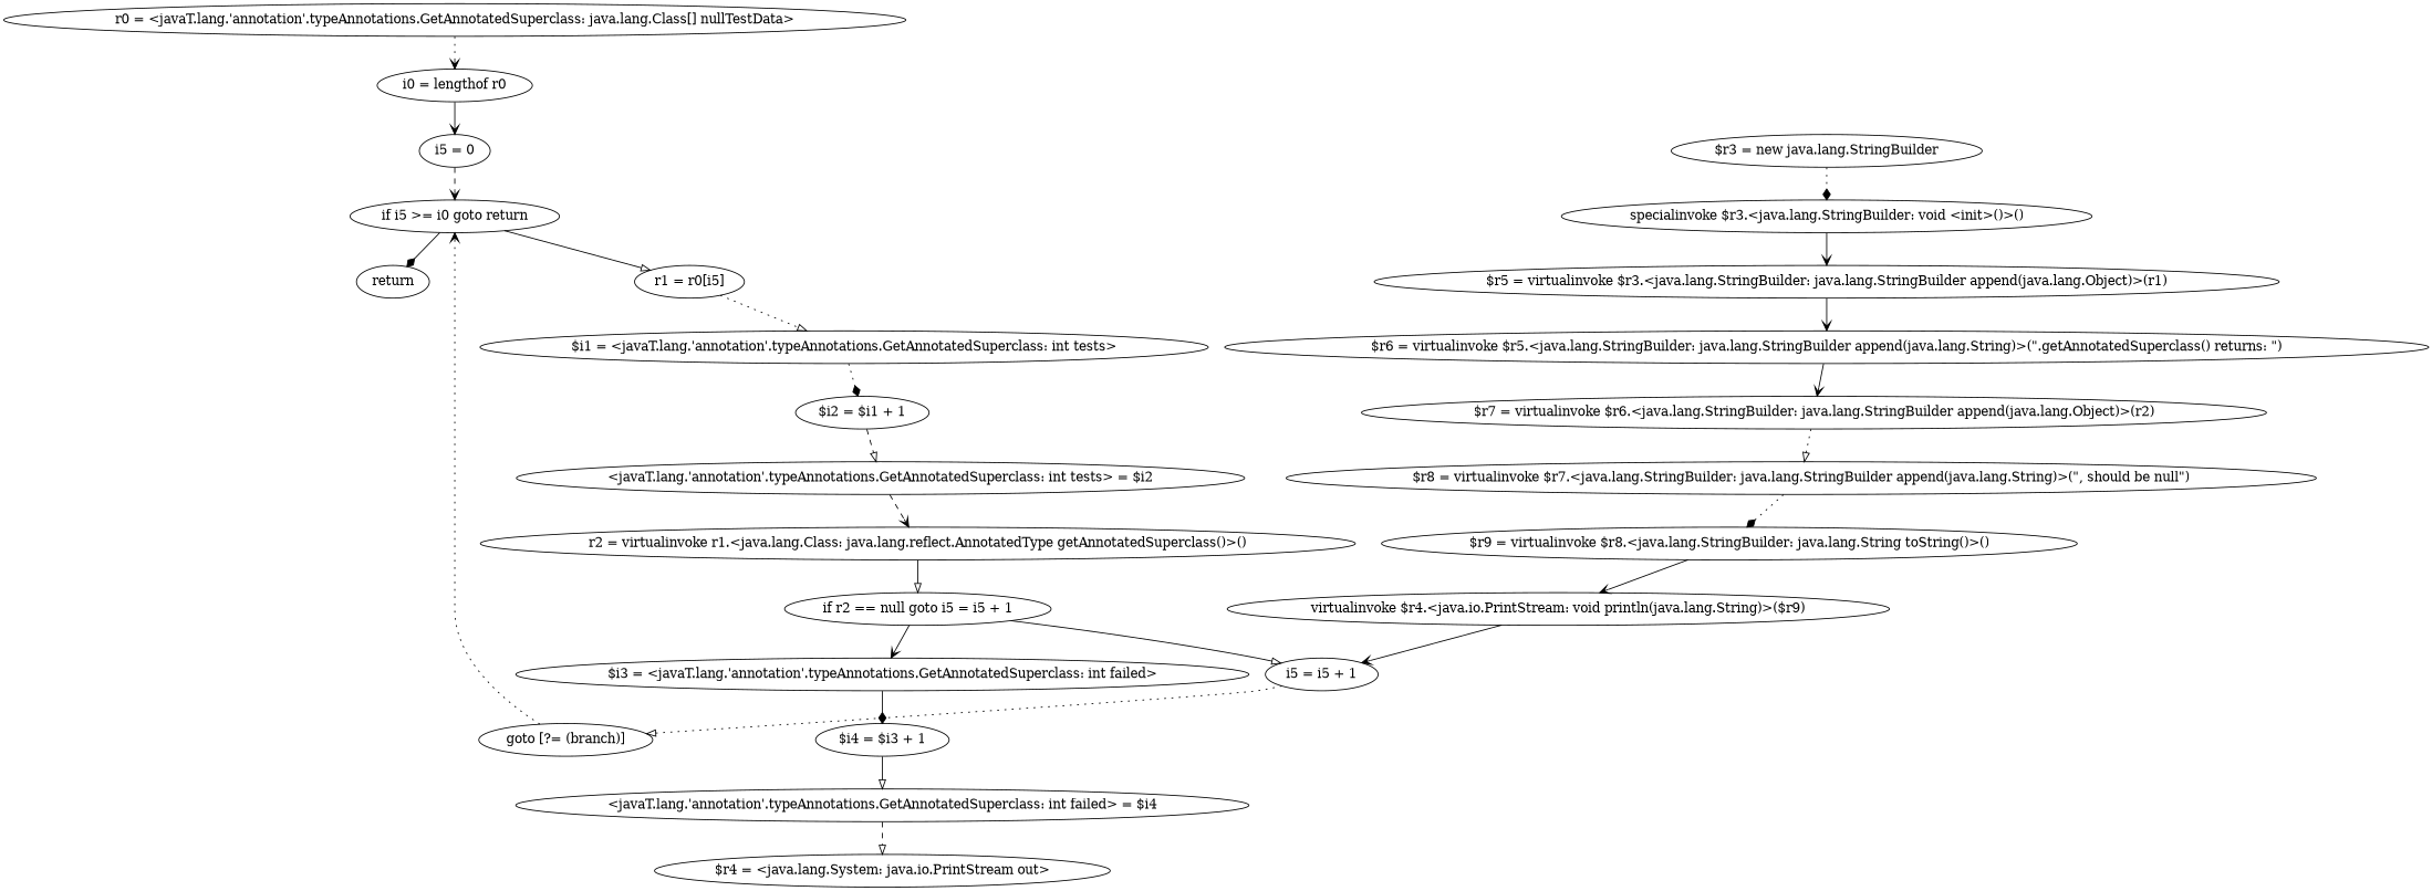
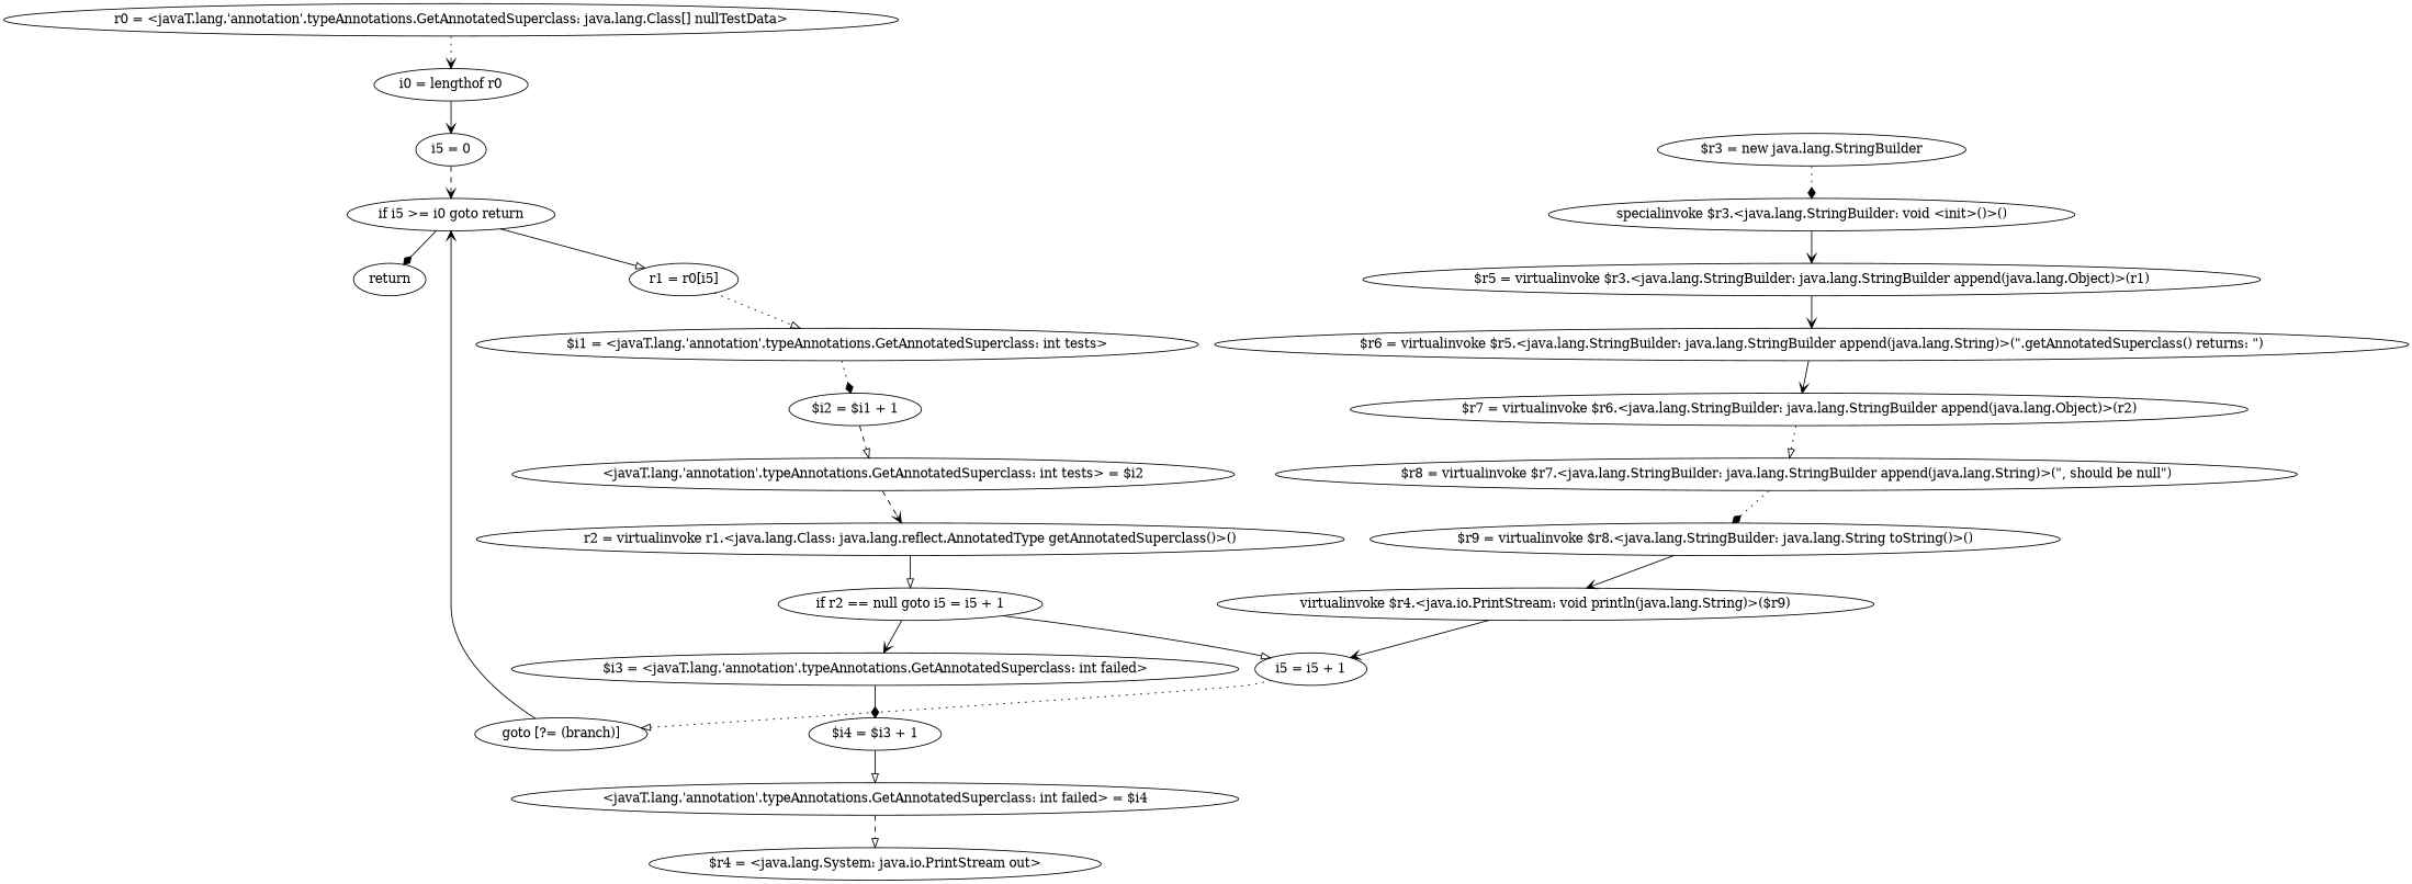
  digraph {
    edge [arrowhead=vee style=solid]
    "r0 = <javaT.lang.'annotation'.typeAnnotations.GetAnnotatedSuperclass: java.lang.Class[] nullTestData>"
    "i0 = lengthof r0"
    "i5 = 0"
    "if i5 >= i0 goto return"
    "r1 = r0[i5]"
    return
    "$i1 = <javaT.lang.'annotation'.typeAnnotations.GetAnnotatedSuperclass: int tests>"
    "$i2 = $i1 + 1"
    "<javaT.lang.'annotation'.typeAnnotations.GetAnnotatedSuperclass: int tests> = $i2"
    "r2 = virtualinvoke r1.<java.lang.Class: java.lang.reflect.AnnotatedType getAnnotatedSuperclass()>()"
    "if r2 == null goto i5 = i5 + 1"
    "$i3 = <javaT.lang.'annotation'.typeAnnotations.GetAnnotatedSuperclass: int failed>"
    "i5 = i5 + 1"
    "$i4 = $i3 + 1"
    "goto [?= (branch)]"
    "<javaT.lang.'annotation'.typeAnnotations.GetAnnotatedSuperclass: int failed> = $i4"
    "$r4 = <java.lang.System: java.io.PrintStream out>"
    "$r3 = new java.lang.StringBuilder"
    "specialinvoke $r3.<java.lang.StringBuilder: void <init>()>()"
    "$r5 = virtualinvoke $r3.<java.lang.StringBuilder: java.lang.StringBuilder append(java.lang.Object)>(r1)"
    "$r6 = virtualinvoke $r5.<java.lang.StringBuilder: java.lang.StringBuilder append(java.lang.String)>(\".getAnnotatedSuperclass() returns: \")"
    "$r7 = virtualinvoke $r6.<java.lang.StringBuilder: java.lang.StringBuilder append(java.lang.Object)>(r2)"
    "$r8 = virtualinvoke $r7.<java.lang.StringBuilder: java.lang.StringBuilder append(java.lang.String)>(\", should be null\")"
    "$r9 = virtualinvoke $r8.<java.lang.StringBuilder: java.lang.String toString()>()"
    "virtualinvoke $r4.<java.io.PrintStream: void println(java.lang.String)>($r9)"
    "r0 = <javaT.lang.'annotation'.typeAnnotations.GetAnnotatedSuperclass: java.lang.Class[] nullTestData>" -> "i0 = lengthof r0" [style=dotted]
    "i0 = lengthof r0" -> "i5 = 0"
    "i5 = 0" -> "if i5 >= i0 goto return" [style=dashed]
    "if i5 >= i0 goto return" -> "r1 = r0[i5]" [arrowhead=onormal]
    "if i5 >= i0 goto return" -> return [arrowhead=diamond]
    "r1 = r0[i5]" -> "$i1 = <javaT.lang.'annotation'.typeAnnotations.GetAnnotatedSuperclass: int tests>" [arrowhead=onormal style=dotted]
    "$i1 = <javaT.lang.'annotation'.typeAnnotations.GetAnnotatedSuperclass: int tests>" -> "$i2 = $i1 + 1" [arrowhead=diamond style=dotted]
    "$i2 = $i1 + 1" -> "<javaT.lang.'annotation'.typeAnnotations.GetAnnotatedSuperclass: int tests> = $i2" [arrowhead=onormal style=dashed]
    "<javaT.lang.'annotation'.typeAnnotations.GetAnnotatedSuperclass: int tests> = $i2" -> "r2 = virtualinvoke r1.<java.lang.Class: java.lang.reflect.AnnotatedType getAnnotatedSuperclass()>()" [style=dashed]
    "r2 = virtualinvoke r1.<java.lang.Class: java.lang.reflect.AnnotatedType getAnnotatedSuperclass()>()" -> "if r2 == null goto i5 = i5 + 1" [arrowhead=onormal]
    "if r2 == null goto i5 = i5 + 1" -> "$i3 = <javaT.lang.'annotation'.typeAnnotations.GetAnnotatedSuperclass: int failed>"
    "if r2 == null goto i5 = i5 + 1" -> "i5 = i5 + 1" [arrowhead=onormal]
    "$i3 = <javaT.lang.'annotation'.typeAnnotations.GetAnnotatedSuperclass: int failed>" -> "$i4 = $i3 + 1" [arrowhead=diamond]
    "i5 = i5 + 1" -> "goto [?= (branch)]" [arrowhead=onormal style=dotted]
    "$i4 = $i3 + 1" -> "<javaT.lang.'annotation'.typeAnnotations.GetAnnotatedSuperclass: int failed> = $i4" [arrowhead=onormal]
-   "goto [?= (branch)]" -> "if i5 >= i0 goto return" [style=dotted]
+   "goto [?= (branch)]" -> "if i5 >= i0 goto return"
    "<javaT.lang.'annotation'.typeAnnotations.GetAnnotatedSuperclass: int failed> = $i4" -> "$r4 = <java.lang.System: java.io.PrintStream out>" [arrowhead=onormal style=dashed]
    "$r3 = new java.lang.StringBuilder" -> "specialinvoke $r3.<java.lang.StringBuilder: void <init>()>()" [arrowhead=diamond style=dotted]
    "specialinvoke $r3.<java.lang.StringBuilder: void <init>()>()" -> "$r5 = virtualinvoke $r3.<java.lang.StringBuilder: java.lang.StringBuilder append(java.lang.Object)>(r1)"
    "$r5 = virtualinvoke $r3.<java.lang.StringBuilder: java.lang.StringBuilder append(java.lang.Object)>(r1)" -> "$r6 = virtualinvoke $r5.<java.lang.StringBuilder: java.lang.StringBuilder append(java.lang.String)>(\".getAnnotatedSuperclass() returns: \")"
    "$r6 = virtualinvoke $r5.<java.lang.StringBuilder: java.lang.StringBuilder append(java.lang.String)>(\".getAnnotatedSuperclass() returns: \")" -> "$r7 = virtualinvoke $r6.<java.lang.StringBuilder: java.lang.StringBuilder append(java.lang.Object)>(r2)"
    "$r7 = virtualinvoke $r6.<java.lang.StringBuilder: java.lang.StringBuilder append(java.lang.Object)>(r2)" -> "$r8 = virtualinvoke $r7.<java.lang.StringBuilder: java.lang.StringBuilder append(java.lang.String)>(\", should be null\")" [arrowhead=onormal style=dotted]
    "$r8 = virtualinvoke $r7.<java.lang.StringBuilder: java.lang.StringBuilder append(java.lang.String)>(\", should be null\")" -> "$r9 = virtualinvoke $r8.<java.lang.StringBuilder: java.lang.String toString()>()" [arrowhead=diamond style=dotted]
    "$r9 = virtualinvoke $r8.<java.lang.StringBuilder: java.lang.String toString()>()" -> "virtualinvoke $r4.<java.io.PrintStream: void println(java.lang.String)>($r9)"
    "virtualinvoke $r4.<java.io.PrintStream: void println(java.lang.String)>($r9)" -> "i5 = i5 + 1"
  }
